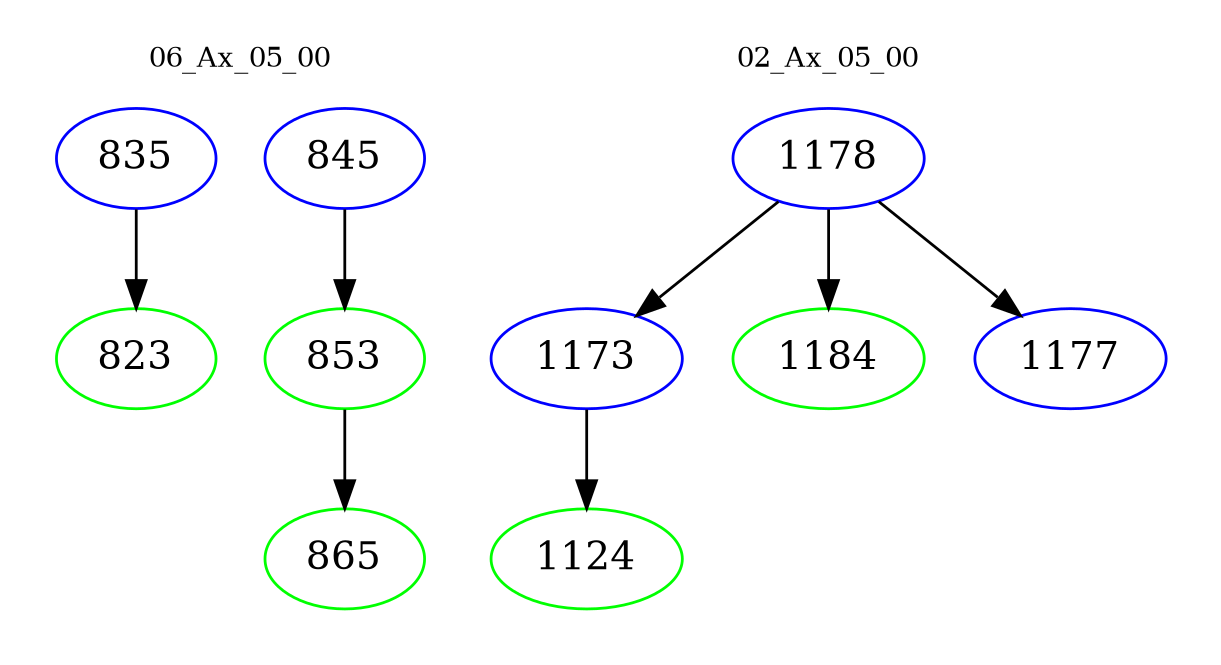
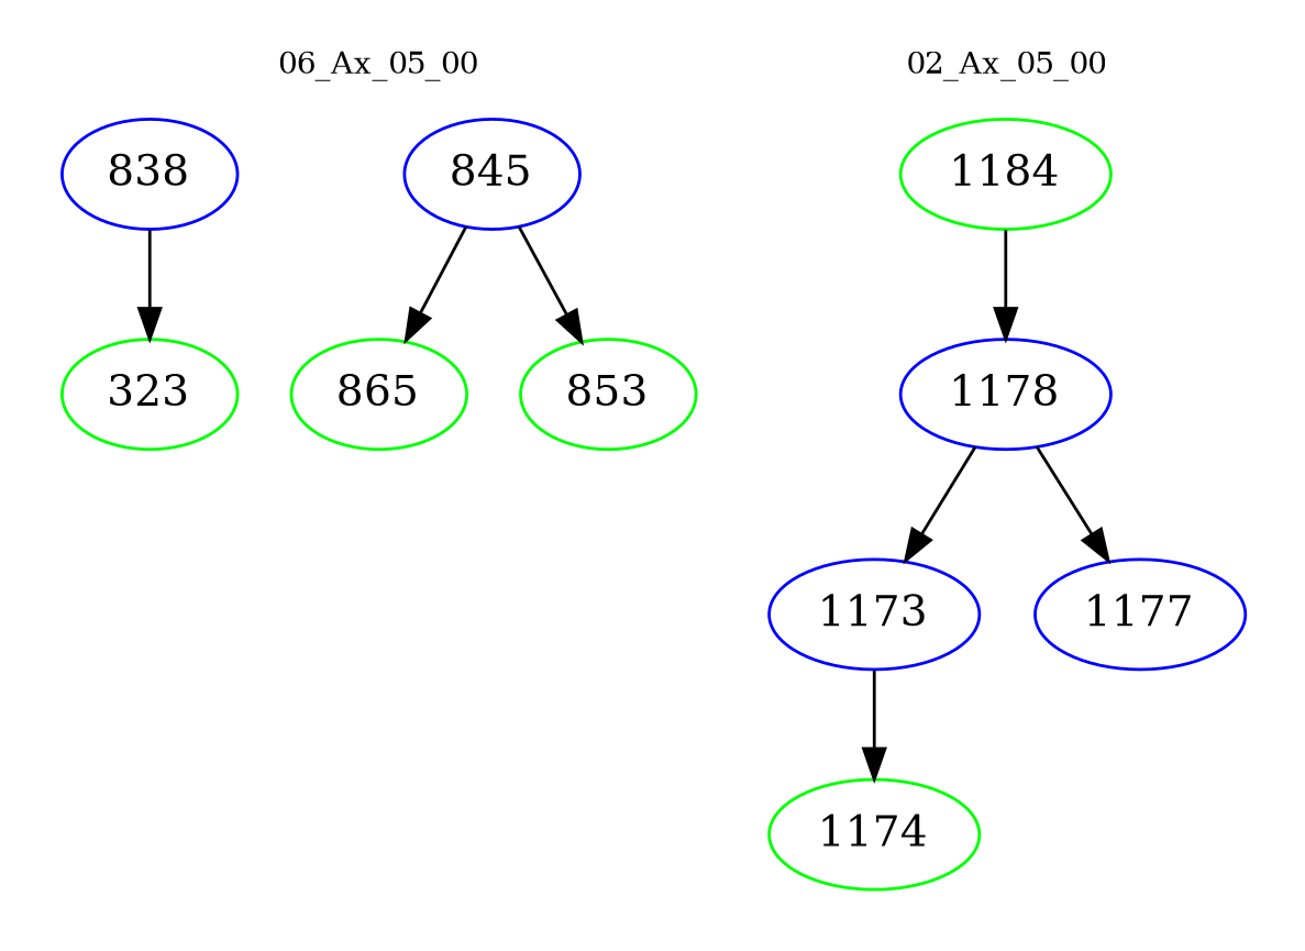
  digraph {
    node [color=blue]
    edge [color=black]
    n1 [label=845]
    n2 [color=green label=865]
    n3 [color=green label=853]
-   n4 [label=835]
-   n5 [color=green label=823]
+   n4 [label=838]
+   n5 [color=green label=323]
    n6 [label=1178]
    n7 [label=1173]
    n8 [color=green label=1184]
    n9 [label=1177]
-   n10 [color=green label=1124]
+   n10 [color=green label=1174]
    subgraph cluster_1 {
      color=white
      fontsize=10
      label="06_Ax_05_00"
      n1
      n2
      n3
      n4
      n5
    }
    subgraph cluster_2 {
      color=white
      fontsize=10
      label="02_Ax_05_00"
      n6
      n7
      n8
      n9
      n10
    }
-   n3 -> n2
+   n1 -> n2
    n1 -> n3
    n4 -> n5
    n6 -> n7
-   n6 -> n8
+   n8 -> n6
    n6 -> n9
    n7 -> n10
  }
